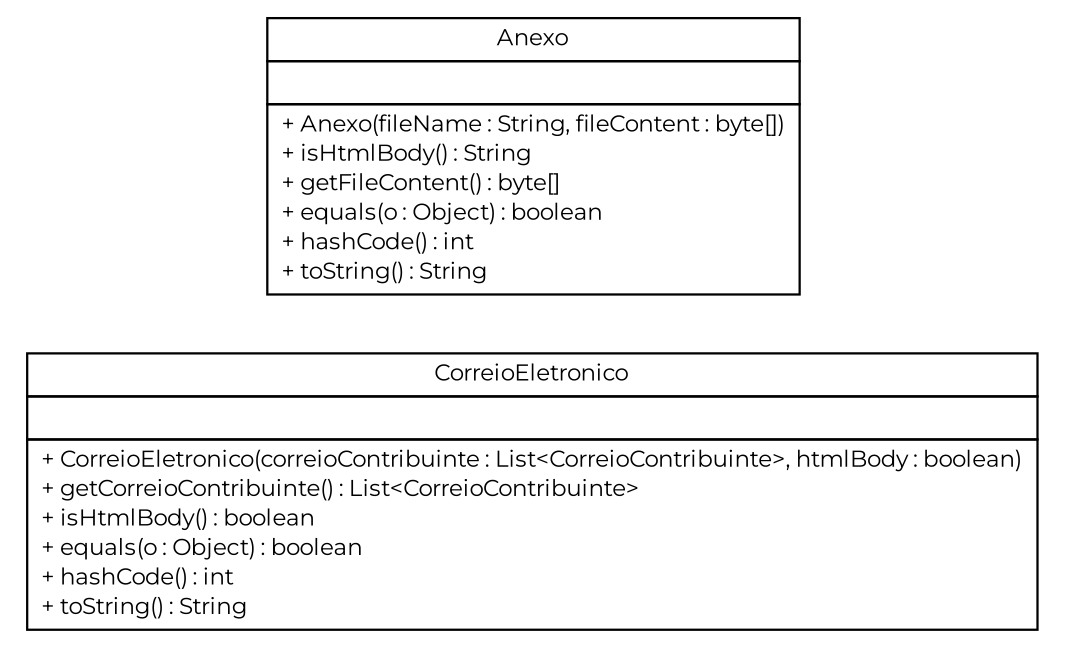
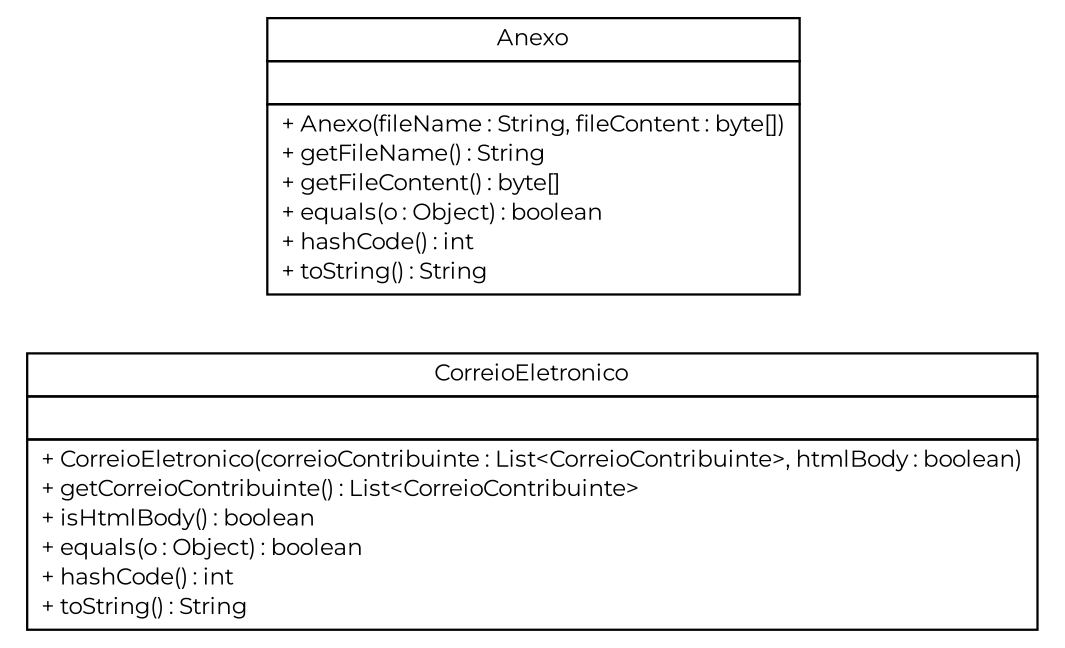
  digraph {
    nodesep=0.25
    ranksep=0.5
    rankdir=LR
    fontname=Montserrat
    node [fontcolor=black fontname=Montserrat fontsize=10.0 shape=plaintext]
    n1 [label=<<table title="br.gov.to.sefaz.seg.business.mail.domain.CorreioEletronico" border="0" cellborder="1" cellspacing="0" cellpadding="2" port="p" href="./CorreioEletronico.html"> 		<tr><td><table border="0" cellspacing="0" cellpadding="1"> <tr><td align="center" balign="center"> CorreioEletronico </td></tr> 		</table></td></tr> 		<tr><td><table border="0" cellspacing="0" cellpadding="1"> <tr><td align="left" balign="left">  </td></tr> 		</table></td></tr> 		<tr><td><table border="0" cellspacing="0" cellpadding="1"> <tr><td align="left" balign="left"> + CorreioEletronico(correioContribuinte : List&lt;CorreioContribuinte&gt;, htmlBody : boolean) </td></tr> <tr><td align="left" balign="left"> + getCorreioContribuinte() : List&lt;CorreioContribuinte&gt; </td></tr> <tr><td align="left" balign="left"> + isHtmlBody() : boolean </td></tr> <tr><td align="left" balign="left"> + equals(o : Object) : boolean </td></tr> <tr><td align="left" balign="left"> + hashCode() : int </td></tr> <tr><td align="left" balign="left"> + toString() : String </td></tr> 		</table></td></tr> 		</table>>]
-   n2 [label=<<table title="br.gov.to.sefaz.seg.business.mail.domain.Anexo" border="0" cellborder="1" cellspacing="0" cellpadding="2" port="p" href="./Anexo.html"> 		<tr><td><table border="0" cellspacing="0" cellpadding="1"> <tr><td align="center" balign="center"> Anexo </td></tr> 		</table></td></tr> 		<tr><td><table border="0" cellspacing="0" cellpadding="1"> <tr><td align="left" balign="left">  </td></tr> 		</table></td></tr> 		<tr><td><table border="0" cellspacing="0" cellpadding="1"> <tr><td align="left" balign="left"> + Anexo(fileName : String, fileContent : byte[]) </td></tr> <tr><td align="left" balign="left"> + isHtmlBody() : String </td></tr> <tr><td align="left" balign="left"> + getFileContent() : byte[] </td></tr> <tr><td align="left" balign="left"> + equals(o : Object) : boolean </td></tr> <tr><td align="left" balign="left"> + hashCode() : int </td></tr> <tr><td align="left" balign="left"> + toString() : String </td></tr> 		</table></td></tr> 		</table>>]
+   n2 [label=<<table title="br.gov.to.sefaz.seg.business.mail.domain.Anexo" border="0" cellborder="1" cellspacing="0" cellpadding="2" port="p" href="./Anexo.html"> 		<tr><td><table border="0" cellspacing="0" cellpadding="1"> <tr><td align="center" balign="center"> Anexo </td></tr> 		</table></td></tr> 		<tr><td><table border="0" cellspacing="0" cellpadding="1"> <tr><td align="left" balign="left">  </td></tr> 		</table></td></tr> 		<tr><td><table border="0" cellspacing="0" cellpadding="1"> <tr><td align="left" balign="left"> + Anexo(fileName : String, fileContent : byte[]) </td></tr> <tr><td align="left" balign="left"> + getFileName() : String </td></tr> <tr><td align="left" balign="left"> + getFileContent() : byte[] </td></tr> <tr><td align="left" balign="left"> + equals(o : Object) : boolean </td></tr> <tr><td align="left" balign="left"> + hashCode() : int </td></tr> <tr><td align="left" balign="left"> + toString() : String </td></tr> 		</table></td></tr> 		</table>>]
  }
